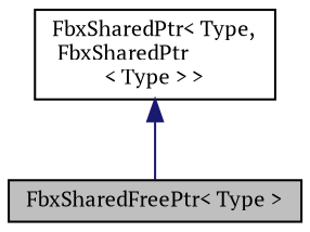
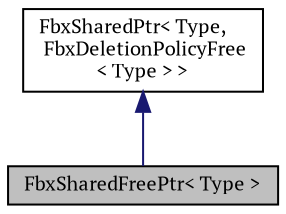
  digraph {
    fontname="PT Serif"
    node [color=black fontname="PT Serif" fontsize=10 shape=record style=filled]
    n1 [fillcolor=grey75 fontcolor=black height=0.2 label="FbxSharedFreePtr\< Type \>" width=0.4]
-   n2 [fillcolor=white height=0.2 label="FbxSharedPtr\< Type,\l FbxSharedPtr\l\< Type \> \>" width=0.4]
+   n2 [fillcolor=white height=0.2 label="FbxSharedPtr\< Type,\l FbxDeletionPolicyFree\l\< Type \> \>" width=0.4]
    n2 -> n1 [color=midnightblue dir=back fontname="PT Serif" fontsize=10 labelfontname=Helvetica labelfontsize=10 style=solid]
  }
